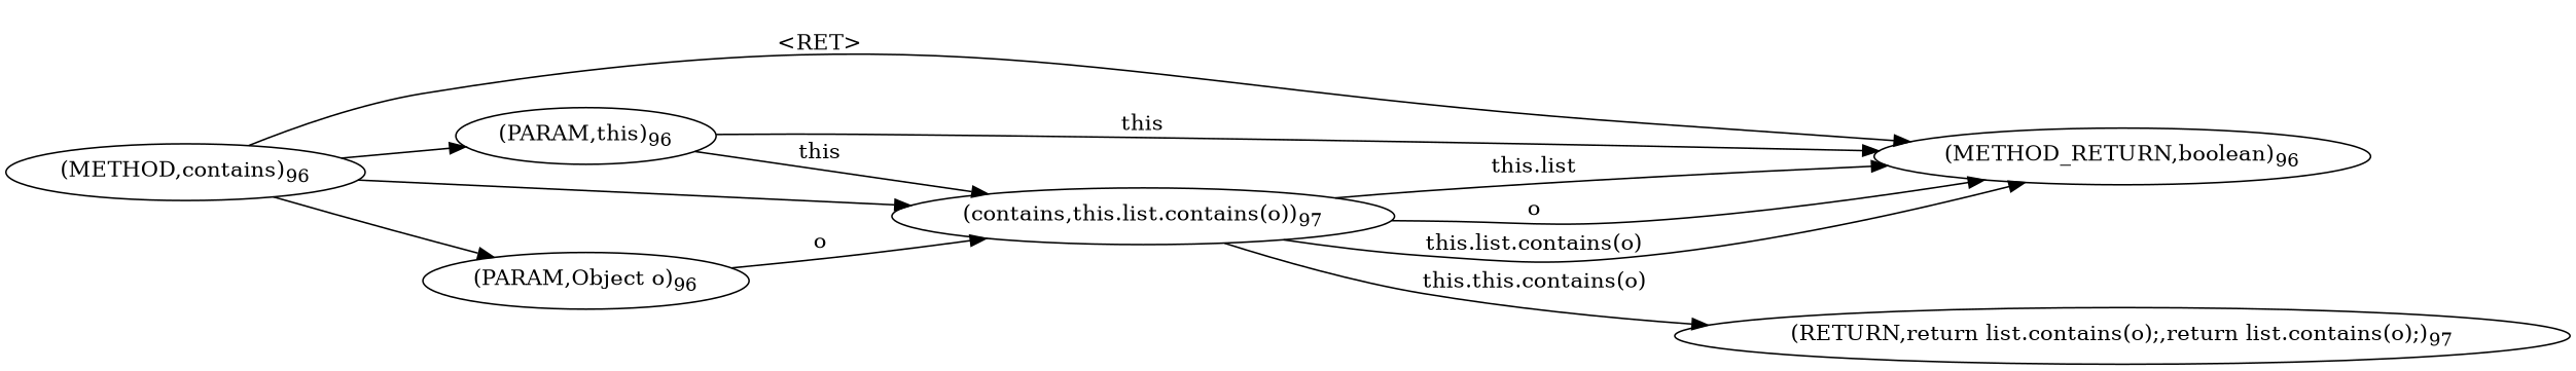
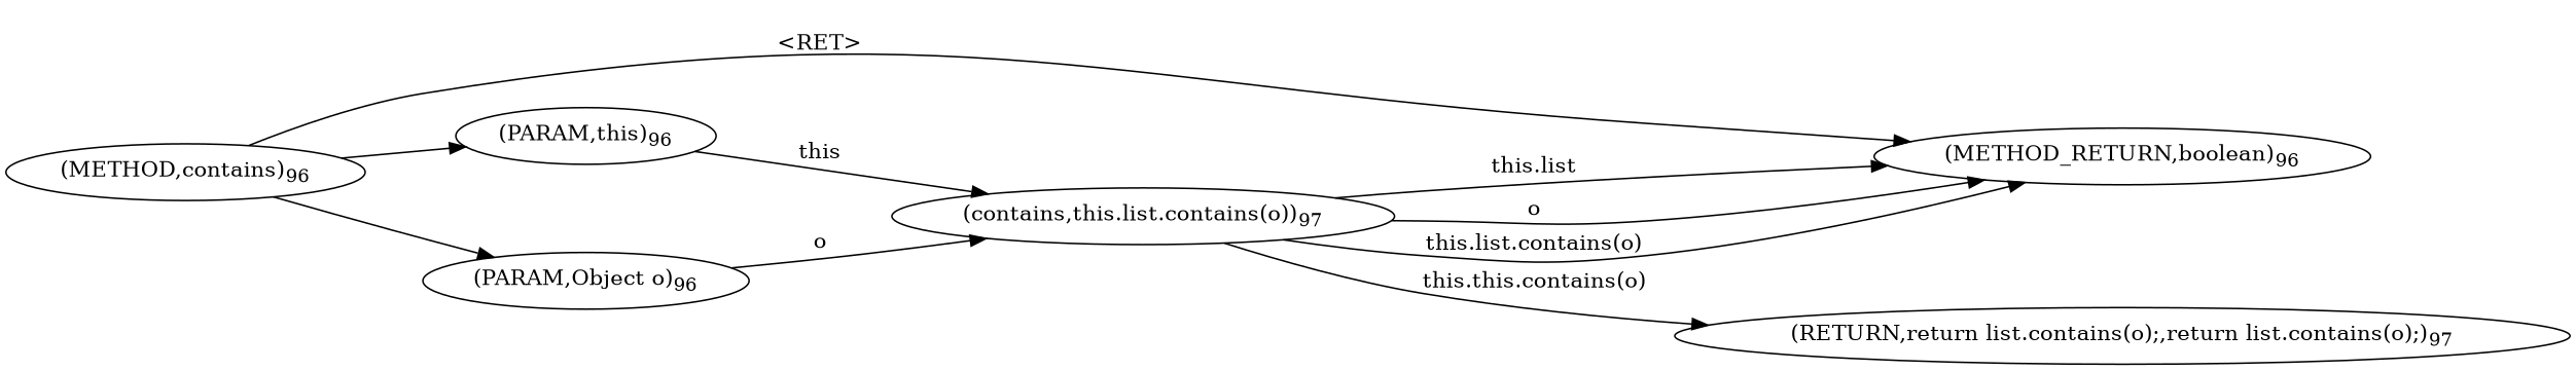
  digraph {
    rankdir=LR
    n1 [label=<(METHOD,contains)<SUB>96</SUB>>]
    n2 [label=<(PARAM,this)<SUB>96</SUB>>]
    n3 [label=<(PARAM,Object o)<SUB>96</SUB>>]
    n4 [label=<(contains,this.list.contains(o))<SUB>97</SUB>>]
    n5 [label=<(METHOD_RETURN,boolean)<SUB>96</SUB>>]
    n6 [label=<(RETURN,return list.contains(o);,return list.contains(o);)<SUB>97</SUB>>]
    n1 -> n2
    n1 -> n3
-   n1 -> n4
    n1 -> n5 [label="&lt;RET&gt;"]
    n2 -> n4 [label=this]
-   n2 -> n5 [label=this]
    n3 -> n4 [label=o]
    n4 -> n5 [label="this.list"]
    n4 -> n5 [label=o]
    n4 -> n5 [label="this.list.contains(o)"]
    n4 -> n6 [label="this.this.contains(o)"]
  }
